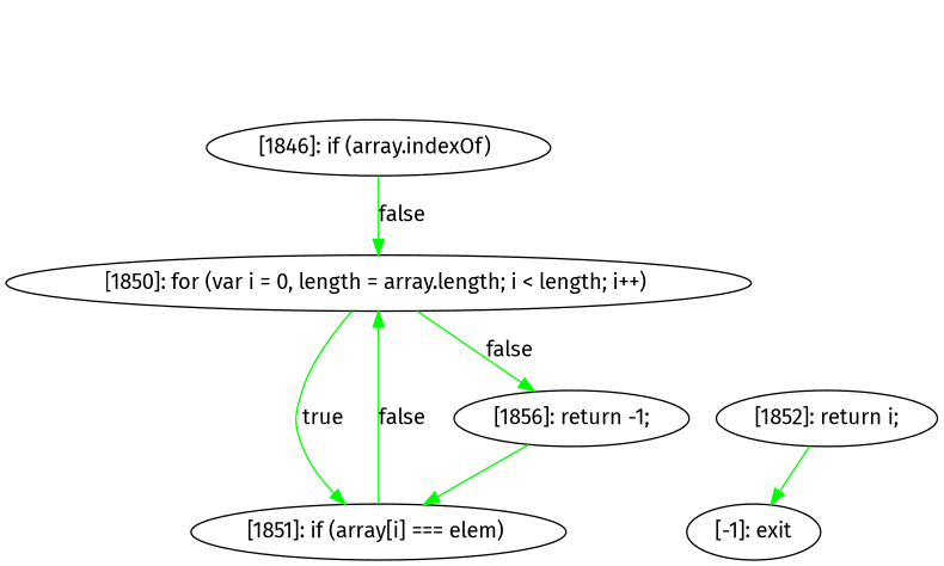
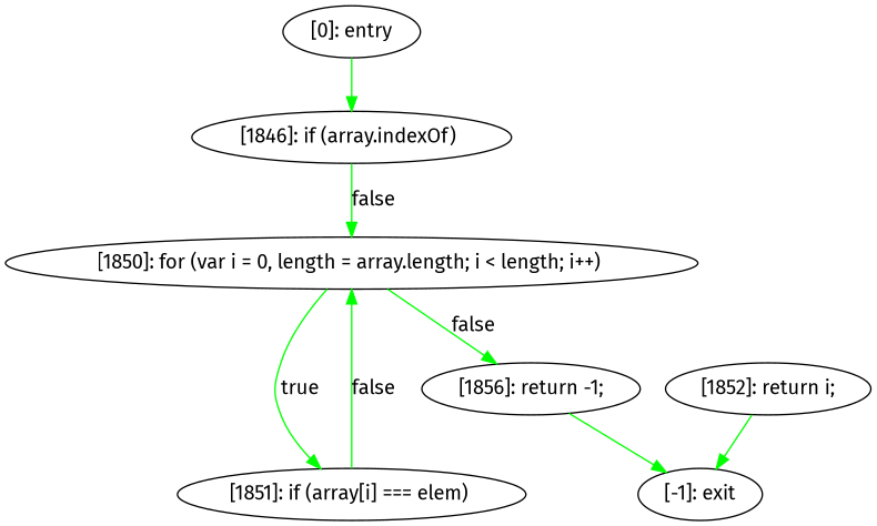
  digraph {
    fontname="Fira Sans"
    node [fontname="Fira Sans"]
    edge [color=green fontname="Fira Sans"]
    n1 [label="[1850]: for (var i = 0, length = array.length; i < length; i++) "]
    n2 [label="[1851]: if (array[i] === elem) "]
    n3 [label="[1856]: return -1;\n"]
    n4 [label="[-1]: exit"]
    n5 [label="[1852]: return i;\n"]
+   n6 [label="[0]: entry"]
    n7 [label="[1846]: if (array.indexOf) "]
    n1 -> n2 [label=true]
    n1 -> n3 [label=false]
    n2 -> n1 [label=false]
-   n3 -> n2
+   n3 -> n4
    n5 -> n4
+   n6 -> n7
    n7 -> n1 [label=false]
  }
